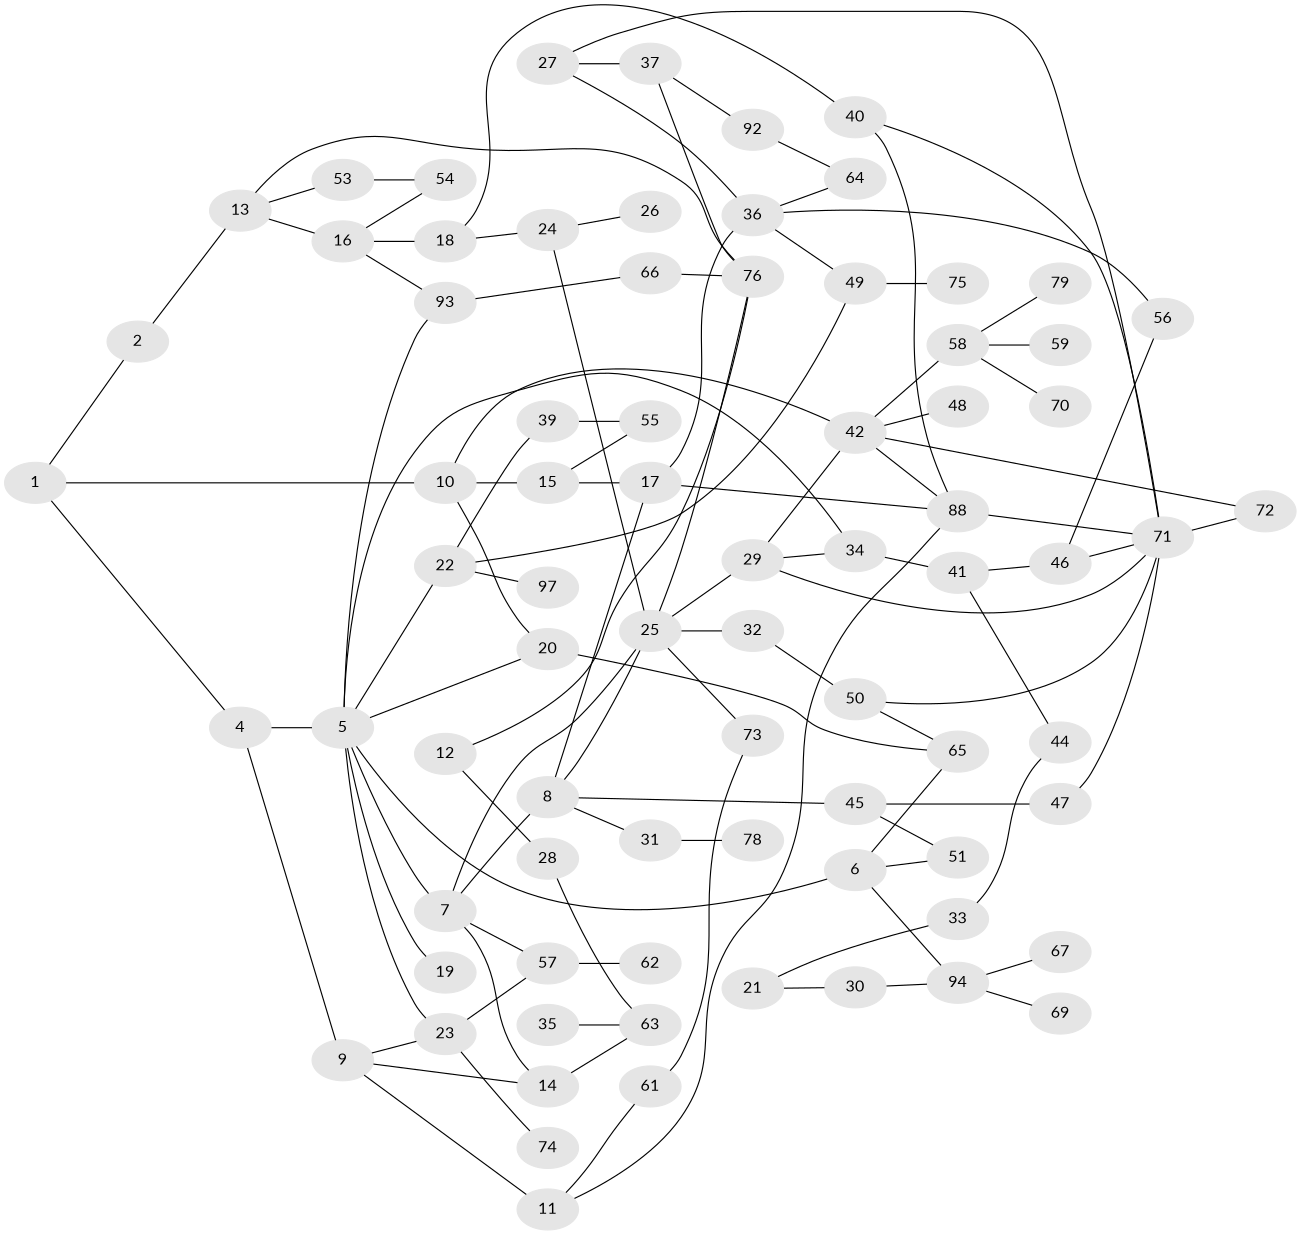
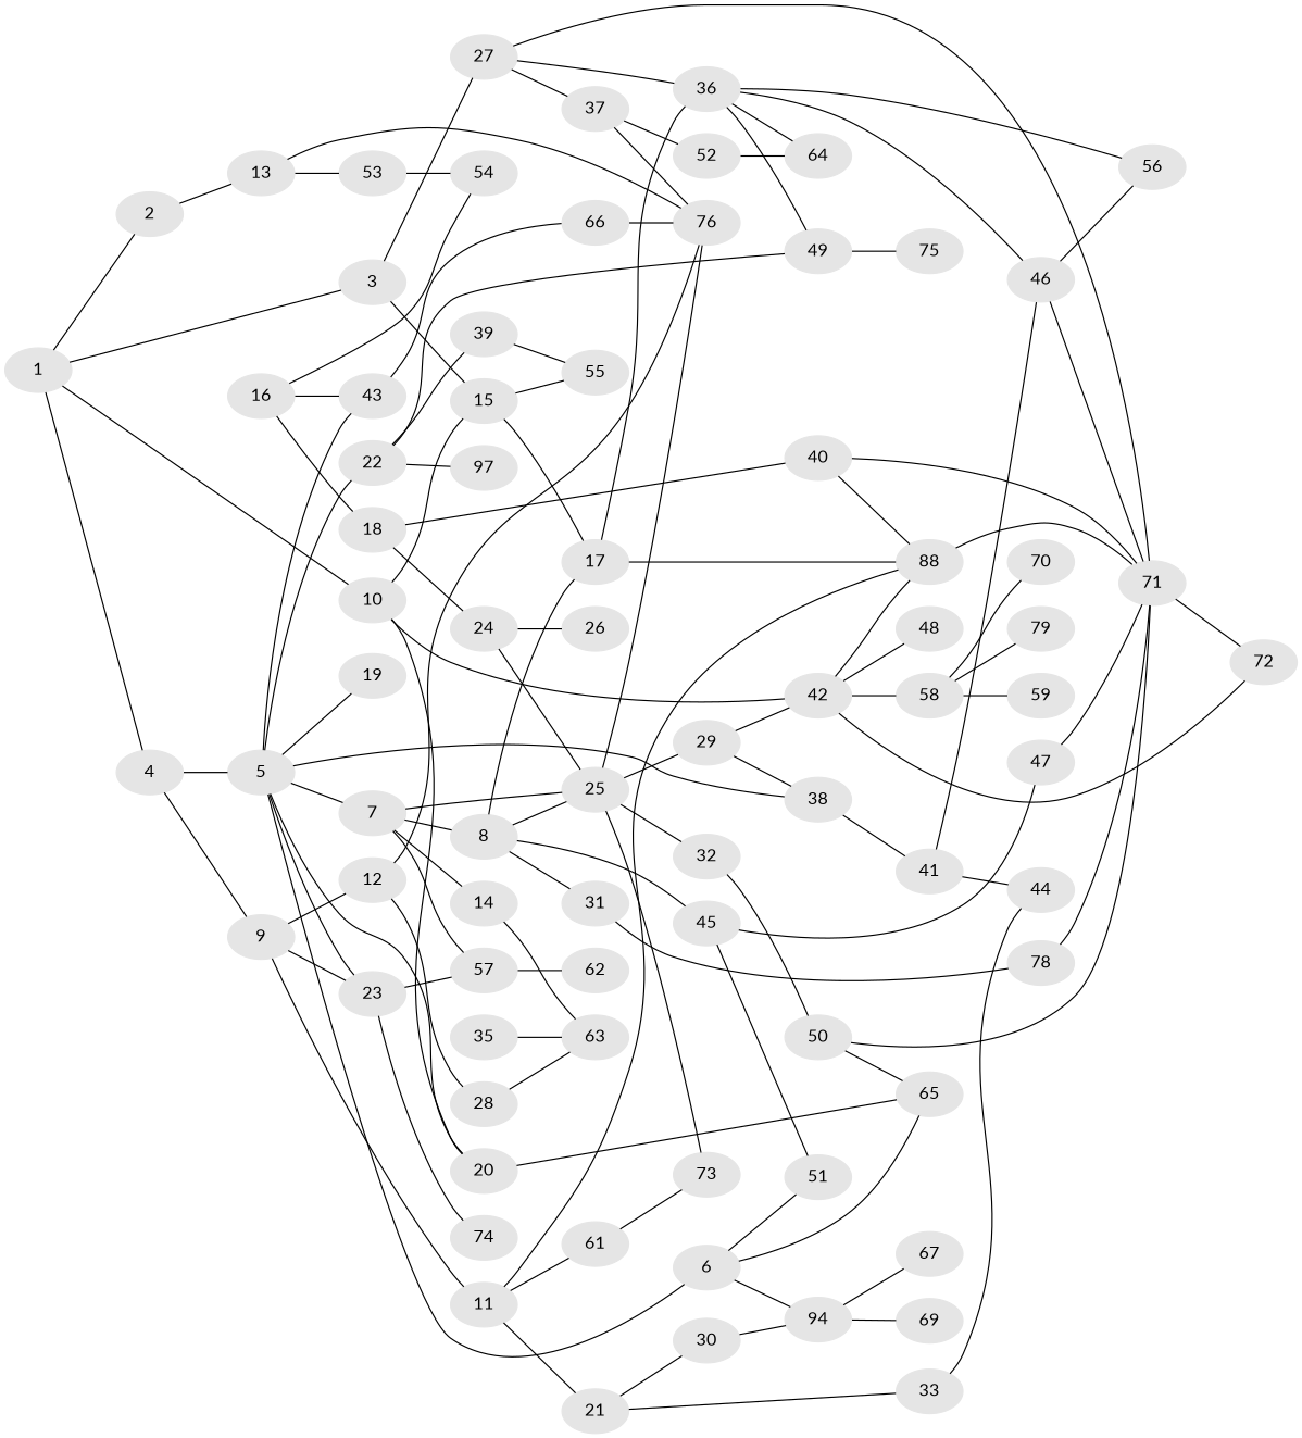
  graph {
    fontname=Lato
    rankdir=LR
    node [color=gray90 fontname=Lato style=filled]
    edge [fontname=Lato]
    1
    2
+   3
    4
    10
    13
    15
    27
    5
    9
    20
    42
    76
    16
    53
    17
    55
    36
    37
    71
    6
    7
    19
    22
    23
-   38 [label=34]
-   43 [label=93]
+   38
+   43
    11
    12
    n30 [label=94]
    51
    65
    8
    14
    25
    57
    39
    49
    n39 [label=97]
    74
    41
    66
    67
    69
    31
    45
    63
    29
    32
    73
    62
    n52 [label=88]
    78
    47
    21
    61
    28
    48
    58
    72
    30
    33
    18
    54
    24
    40
    46
    56
    64
    26
    44
    75
    50
-   52 [label=92]
+   52
    35
    59
    70
    79
    1 -- 2
+   1 -- 3
    1 -- 4
    1 -- 10
    2 -- 13
+   3 -- 15
+   3 -- 27
    4 -- 5
    4 -- 9
    10 -- 15
    10 -- 20
    10 -- 42
    13 -- 76
-   13 -- 16
    13 -- 53
    15 -- 17
    15 -- 55
    27 -- 36
    27 -- 37
    27 -- 71
    5 -- 20
    5 -- 6
    5 -- 7
    5 -- 19
    5 -- 22
    5 -- 23
    5 -- 38
    5 -- 43
    9 -- 23
    9 -- 11
-   9 -- 14
+   9 -- 12
    20 -- 65
    42 -- n52
    42 -- 48
    42 -- 58
    42 -- 72
    16 -- 43
    16 -- 18
    16 -- 54
    53 -- 54
    17 -- 36
    17 -- n52
    36 -- 49
+   36 -- 46
    36 -- 56
    36 -- 64
    37 -- 76
    37 -- 52
    71 -- 72
    6 -- n30
    6 -- 51
    6 -- 65
    7 -- 8
    7 -- 14
    7 -- 25
    7 -- 57
    22 -- 39
    22 -- 49
    22 -- n39
    23 -- 57
    23 -- 74
    38 -- 41
    43 -- 66
    11 -- n52
+   11 -- 21
    11 -- 61
    12 -- 76
    12 -- 28
    n30 -- 67
    n30 -- 69
    8 -- 17
    8 -- 25
    8 -- 31
    8 -- 45
    14 -- 63
    25 -- 76
    25 -- 29
    25 -- 32
    25 -- 73
    57 -- 62
    39 -- 55
    49 -- 75
    41 -- 46
    41 -- 44
    66 -- 76
    31 -- 78
    45 -- 51
    45 -- 47
    29 -- 42
-   29 -- 71
+   78 -- 71
    29 -- 38
    32 -- 50
    n52 -- 71
    47 -- 71
    21 -- 30
    21 -- 33
    61 -- 73
    28 -- 63
    58 -- 59
    58 -- 70
    58 -- 79
    30 -- n30
    33 -- 44
    18 -- 24
    18 -- 40
    24 -- 25
    24 -- 26
    40 -- 71
    40 -- n52
    46 -- 71
    46 -- 56
    50 -- 71
    50 -- 65
    52 -- 64
    35 -- 63
  }
